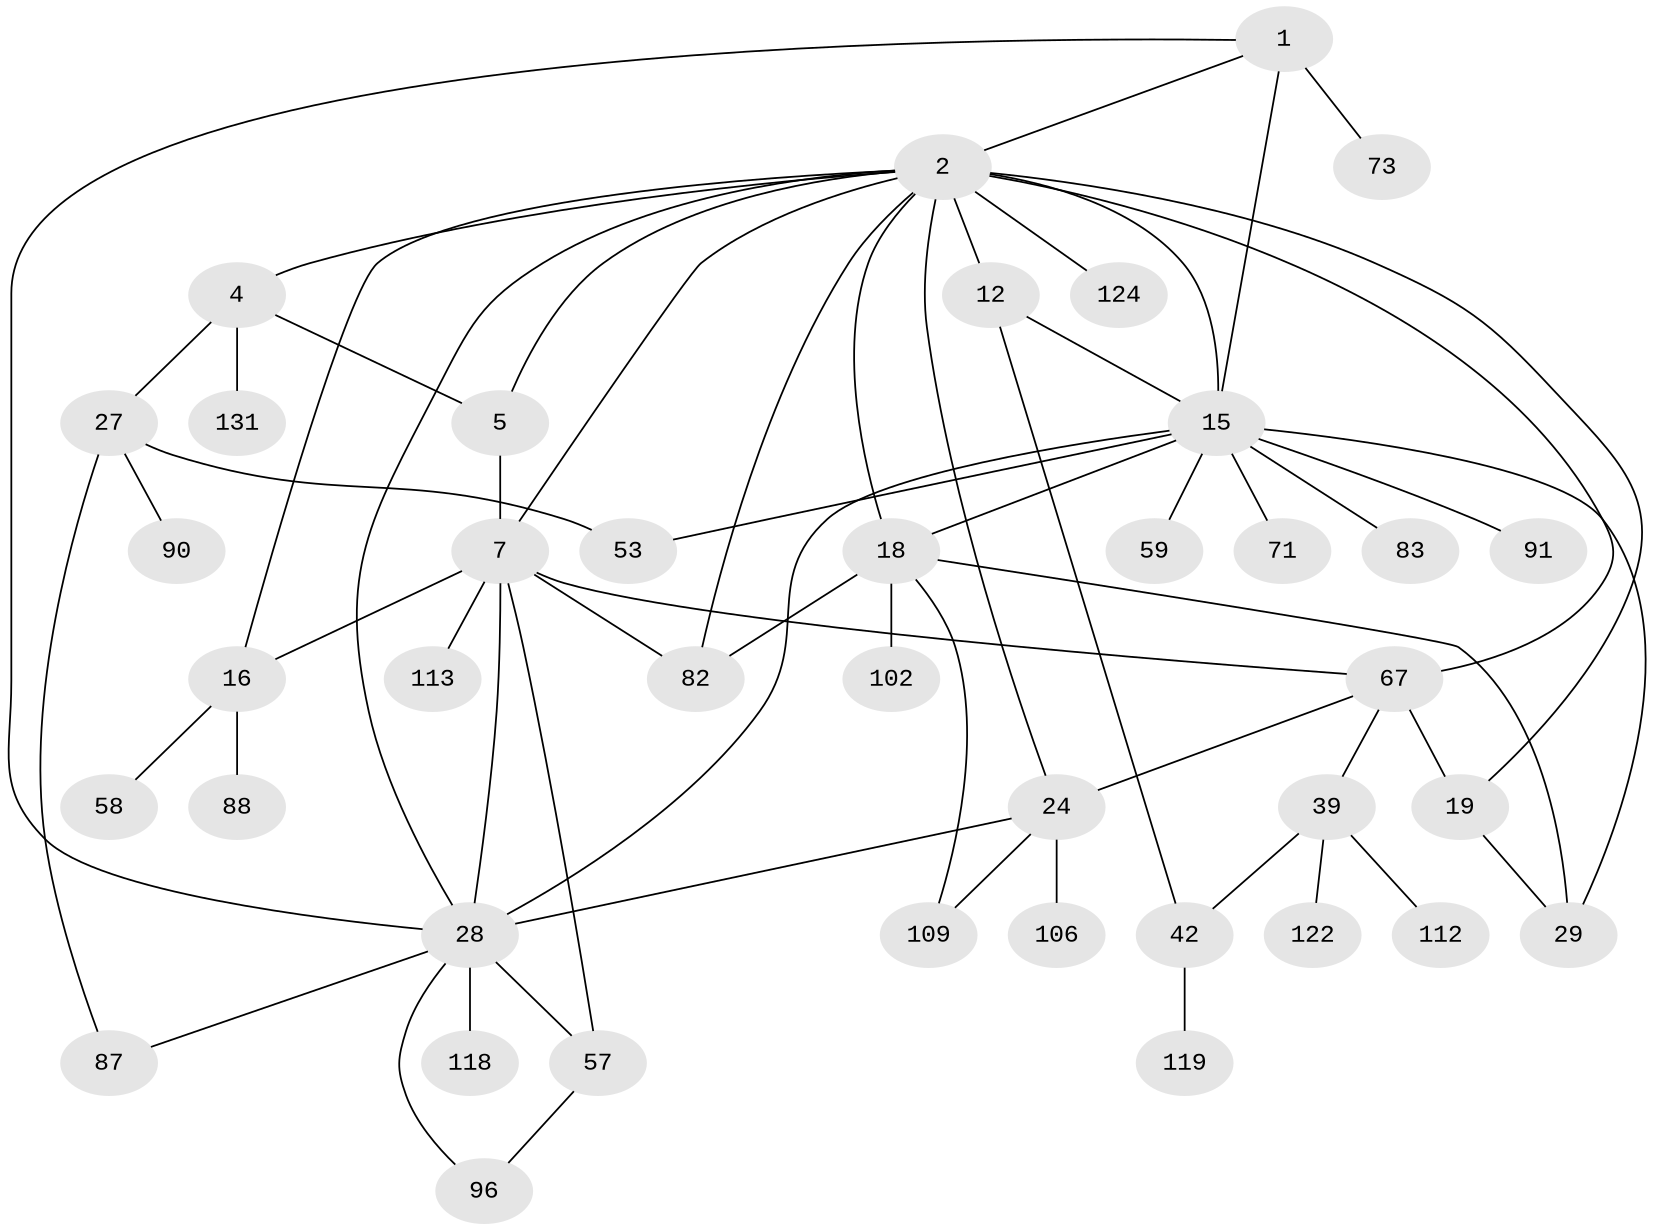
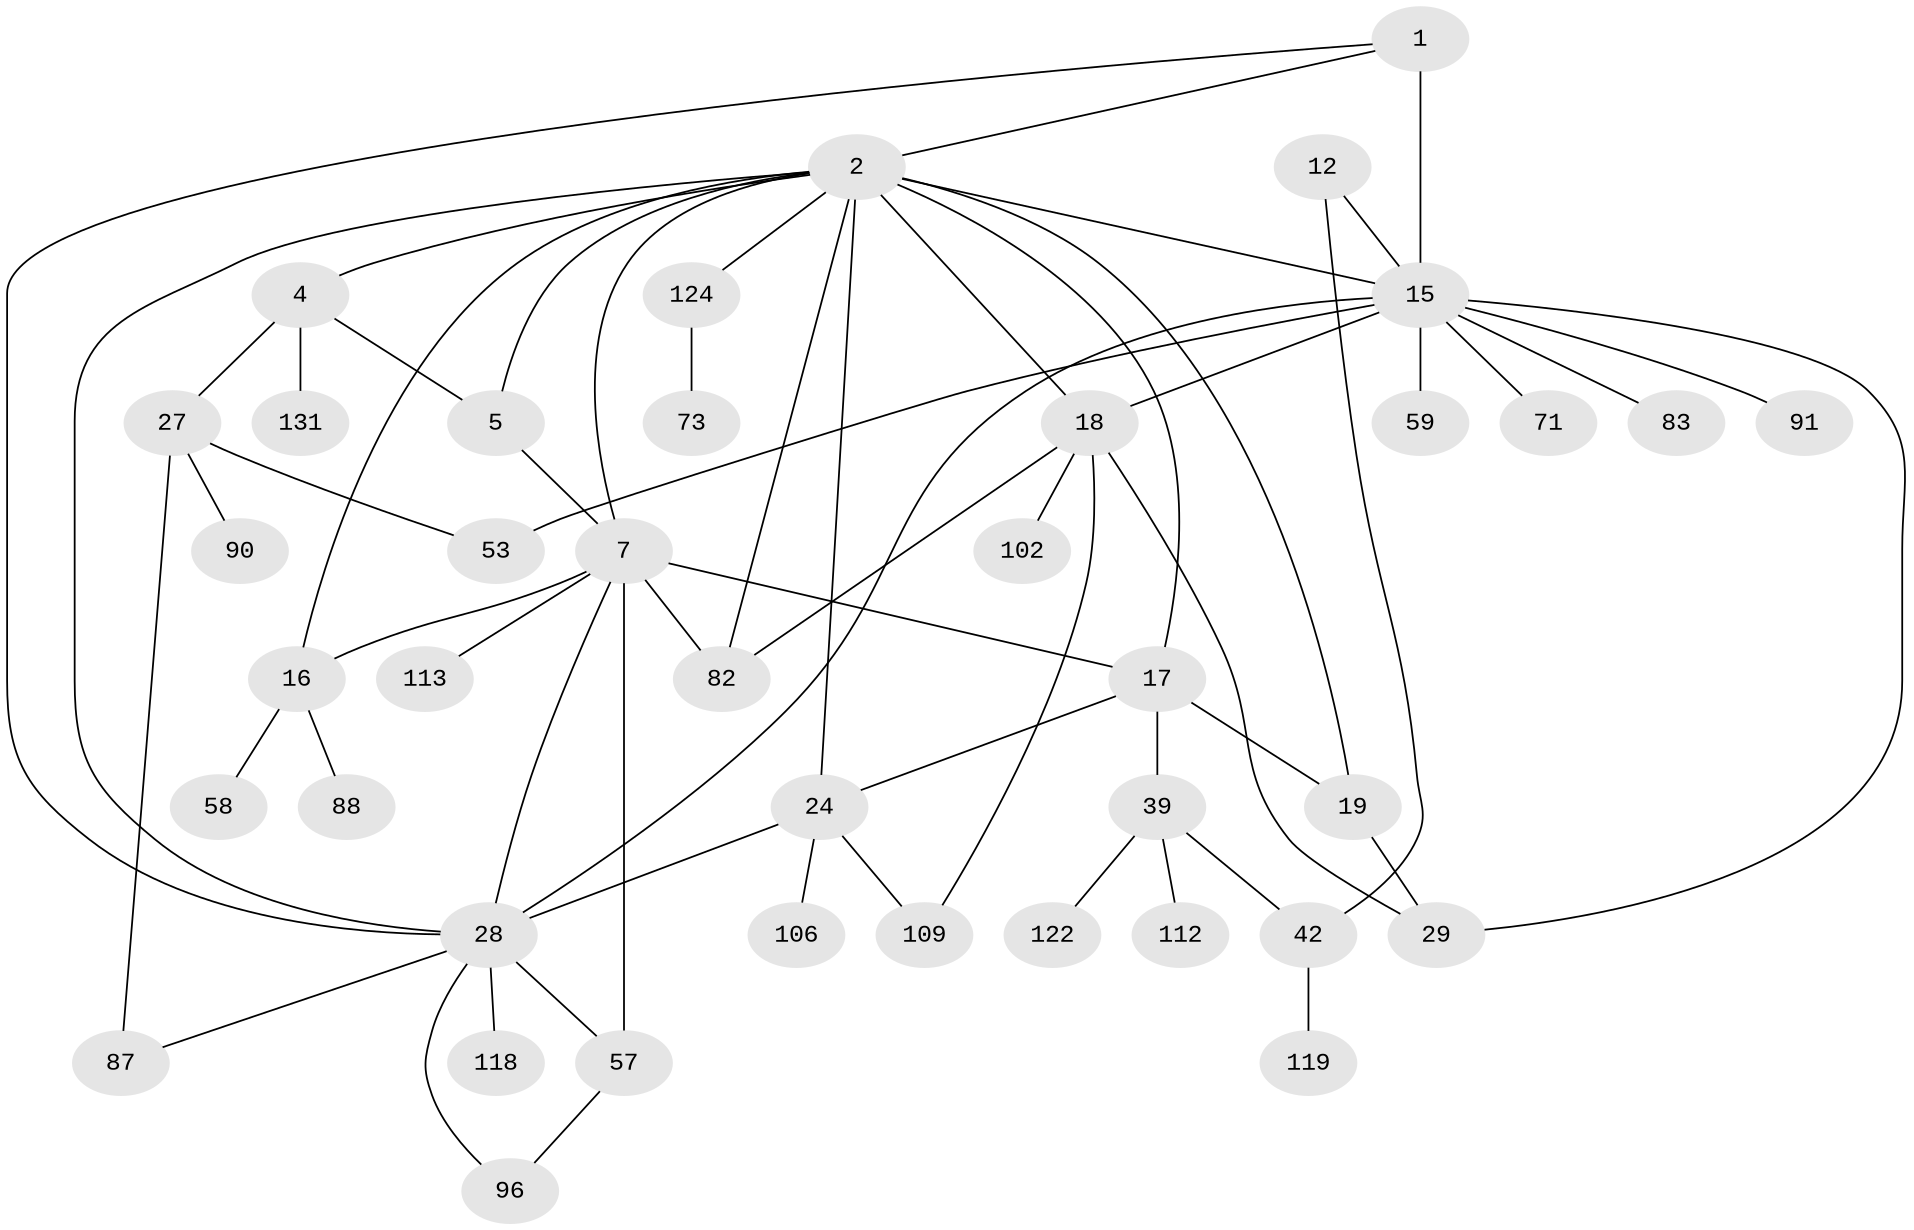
  graph {
    fontname="Liberation Mono"
    node [color=gray90 fontname="Liberation Mono" style=filled]
    edge [fontname="Liberation Mono"]
    1 [super="+14+11+26+6"]
    2 [super="+32+3+9+75+8"]
    15 [super="+31+25"]
    28 [super="+84+40+54"]
    73 [super="+120"]
    4
    5 [super="+66"]
    7 [super="+67+37+10"]
    12 [super="+47+107"]
    16 [super="+45+44"]
-   17 [super="+22+95+38" label=67]
+   17 [super="+22+95+38"]
    18 [super="+69+20"]
    19 [super="+21+43"]
    24 [super="+60+111+114+136+61"]
    82 [super="+98"]
    124
    29 [super="+30"]
    53
    59 [super="+100+128"]
    71 [super="+80+85"]
    83 [super="+116"]
    91
    57 [super="+93"]
    87
    96 [super="+129+105"]
    118 [super="+123"]
    27 [super="+34+35"]
    131
    113
    42 [super="+62+72"]
    58 [super="+76"]
    88 [super="+126"]
    39 [super="+133+86+63"]
    102
    109
    106
    90
    119
    112
    122
    1 -- 2
    1 -- 15 [weight=3]
    1 -- 28
-   1 -- 73
+   124 -- 73
    2 -- 15 [weight=3]
    2 -- 28
    2 -- 4
    2 -- 5
    2 -- 7
-   2 -- 12
    2 -- 16
    2 -- 17
    2 -- 18
    2 -- 19
    2 -- 24
    2 -- 82
    2 -- 124
    15 -- 28
    15 -- 18 [weight=2]
    15 -- 29
    15 -- 53
    15 -- 59
    15 -- 71
    15 -- 83
    15 -- 91
    28 -- 57
    28 -- 87
    28 -- 96
    28 -- 118
    4 -- 5
    4 -- 27
    4 -- 131
    5 -- 7
    7 -- 28
    7 -- 16
    7 -- 17
    7 -- 82
    7 -- 57 [weight=2]
    7 -- 113
    12 -- 15 [weight=3]
    12 -- 42
    16 -- 58
    16 -- 88
    17 -- 19 [weight=2]
    17 -- 24
    17 -- 39
    18 -- 82
    18 -- 29
    18 -- 102
    18 -- 109
    19 -- 29
    24 -- 28
    24 -- 109
    24 -- 106
    57 -- 96
    27 -- 53
    27 -- 87
    27 -- 90
    42 -- 119
    39 -- 42
    39 -- 112
    39 -- 122
  }
